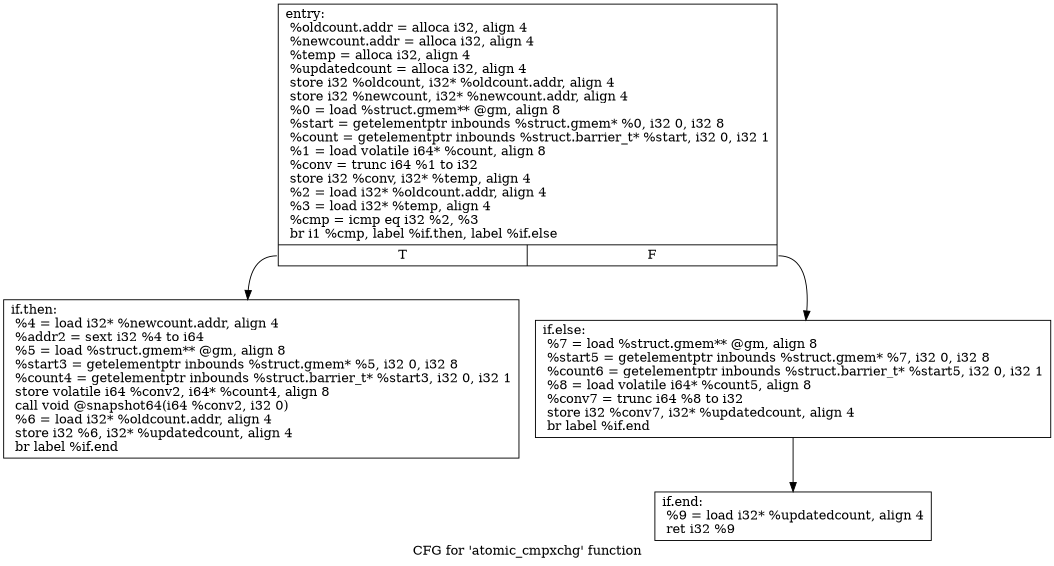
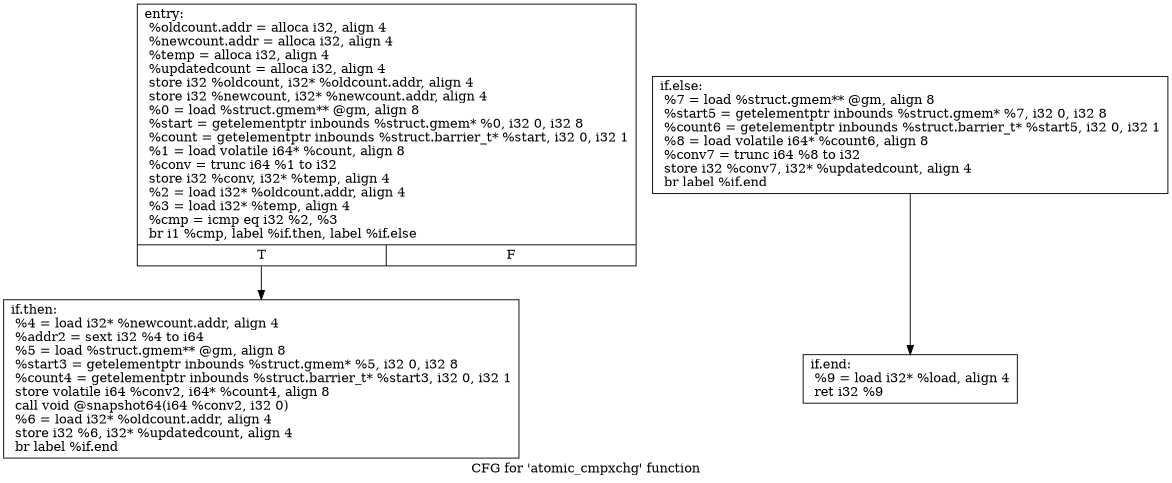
  digraph {
    label="CFG for 'atomic_cmpxchg' function"
    node [shape=record]
    n1 [label="{entry:\l  %oldcount.addr = alloca i32, align 4\l  %newcount.addr = alloca i32, align 4\l  %temp = alloca i32, align 4\l  %updatedcount = alloca i32, align 4\l  store i32 %oldcount, i32* %oldcount.addr, align 4\l  store i32 %newcount, i32* %newcount.addr, align 4\l  %0 = load %struct.gmem** @gm, align 8\l  %start = getelementptr inbounds %struct.gmem* %0, i32 0, i32 8\l  %count = getelementptr inbounds %struct.barrier_t* %start, i32 0, i32 1\l  %1 = load volatile i64* %count, align 8\l  %conv = trunc i64 %1 to i32\l  store i32 %conv, i32* %temp, align 4\l  %2 = load i32* %oldcount.addr, align 4\l  %3 = load i32* %temp, align 4\l  %cmp = icmp eq i32 %2, %3\l  br i1 %cmp, label %if.then, label %if.else\l|{<s0>T|<s1>F}}"]
    n2 [label="{if.then:                                          \l  %4 = load i32* %newcount.addr, align 4\l  %addr2 = sext i32 %4 to i64\l  %5 = load %struct.gmem** @gm, align 8\l  %start3 = getelementptr inbounds %struct.gmem* %5, i32 0, i32 8\l  %count4 = getelementptr inbounds %struct.barrier_t* %start3, i32 0, i32 1\l  store volatile i64 %conv2, i64* %count4, align 8\l  call void @snapshot64(i64 %conv2, i32 0)\l  %6 = load i32* %oldcount.addr, align 4\l  store i32 %6, i32* %updatedcount, align 4\l  br label %if.end\l}"]
-   n3 [label="{if.else:                                          \l  %7 = load %struct.gmem** @gm, align 8\l  %start5 = getelementptr inbounds %struct.gmem* %7, i32 0, i32 8\l  %count6 = getelementptr inbounds %struct.barrier_t* %start5, i32 0, i32 1\l  %8 = load volatile i64* %count5, align 8\l  %conv7 = trunc i64 %8 to i32\l  store i32 %conv7, i32* %updatedcount, align 4\l  br label %if.end\l}"]
-   n4 [label="{if.end:                                           \l  %9 = load i32* %updatedcount, align 4\l  ret i32 %9\l}"]
+   n3 [label="{if.else:                                          \l  %7 = load %struct.gmem** @gm, align 8\l  %start5 = getelementptr inbounds %struct.gmem* %7, i32 0, i32 8\l  %count6 = getelementptr inbounds %struct.barrier_t* %start5, i32 0, i32 1\l  %8 = load volatile i64* %count6, align 8\l  %conv7 = trunc i64 %8 to i32\l  store i32 %conv7, i32* %updatedcount, align 4\l  br label %if.end\l}"]
+   n4 [label="{if.end:                                           \l  %9 = load i32* %load, align 4\l  ret i32 %9\l}"]
    n1 -> n2 [tailport=s0]
-   n1 -> n3 [tailport=s1]
    n3 -> n4
  }
